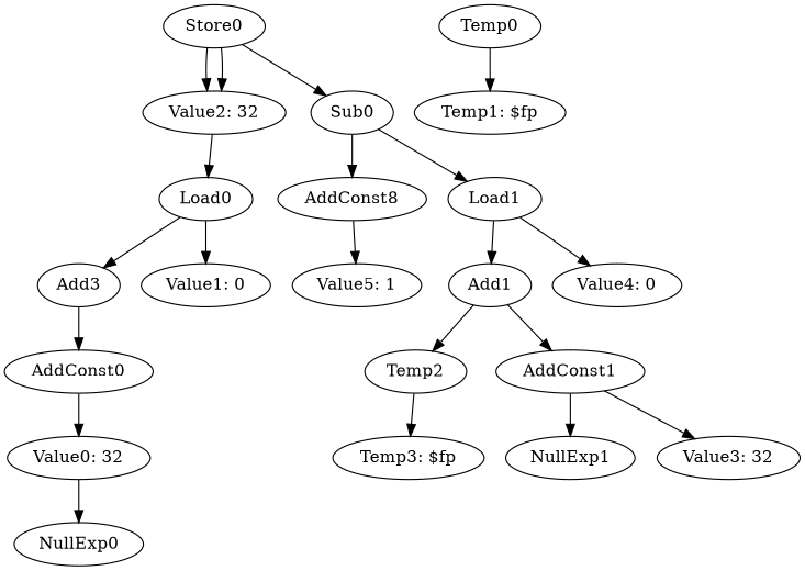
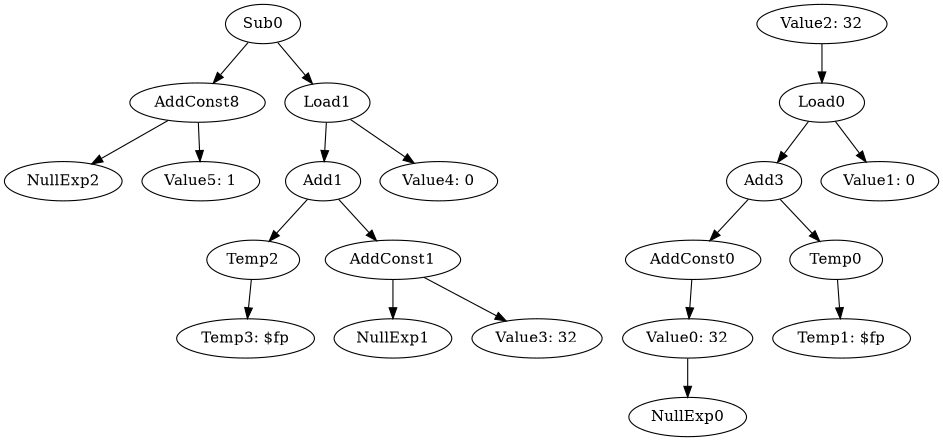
  digraph {
    ordering=out
    n1 [label=AddConst8]
+   NullExp2
    "Value5: 1"
    AddConst0
    "Value0: 32"
    NullExp0
    n7 [label=Add3]
    Temp0
    "Temp1: $fp"
    Load1
    Add1
    "Value4: 0"
    Temp2
    AddConst1
    "Temp3: $fp"
    NullExp1
    "Value3: 32"
-   Store0
    "Value2: 32"
    Sub0
    Load0
    "Value1: 0"
+   n1 -> NullExp2
    n1 -> "Value5: 1"
    AddConst0 -> "Value0: 32"
    "Value0: 32" -> NullExp0
    n7 -> AddConst0
+   n7 -> Temp0
    Temp0 -> "Temp1: $fp"
    Load1 -> Add1
    Load1 -> "Value4: 0"
    Add1 -> Temp2
    Add1 -> AddConst1
    Temp2 -> "Temp3: $fp"
    AddConst1 -> NullExp1
    AddConst1 -> "Value3: 32"
-   Store0 -> "Value2: 32"
-   Store0 -> "Value2: 32"
-   Store0 -> Sub0
    "Value2: 32" -> Load0
    Sub0 -> n1
    Sub0 -> Load1
    Load0 -> n7
    Load0 -> "Value1: 0"
  }
